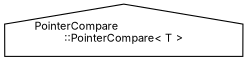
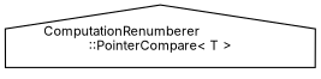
  digraph {
    rankdir=LR
    fontname=Inter
-   n1 [color=black fillcolor=white fontname=Inter fontsize=10 height=0.2 label="PointerCompare\l::PointerCompare\< T \>" shape=house style=filled width=0.4]
+   n1 [color=black fillcolor=white fontname=Inter fontsize=10 height=0.2 label="ComputationRenumberer\l::PointerCompare\< T \>" shape=house style=filled width=0.4]
  }
